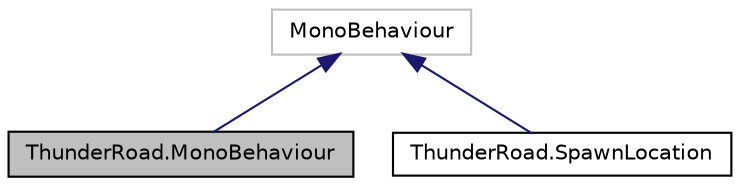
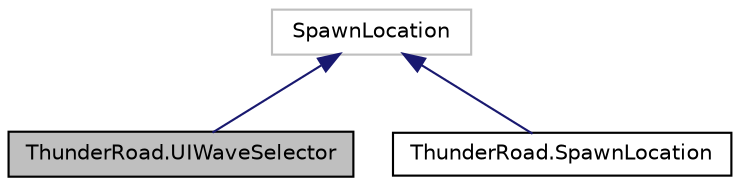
  digraph {
    node [color=black fillcolor=white fontname=Helvetica fontsize=10 shape=record style=filled]
    edge [color=midnightblue dir=back fontname=Helvetica fontsize=10 labelfontname=Helvetica labelfontsize=10 style=solid]
-   n1 [fillcolor=grey75 fontcolor=black height=0.2 label="ThunderRoad.MonoBehaviour" width=0.4]
-   n2 [color=grey75 height=0.2 label=MonoBehaviour width=0.4]
+   n1 [fillcolor=grey75 fontcolor=black height=0.2 label="ThunderRoad.UIWaveSelector" width=0.4]
+   n2 [color=grey75 height=0.2 label=SpawnLocation width=0.4]
    n3 [height=0.2 label="ThunderRoad.SpawnLocation" width=0.4]
    n2 -> n1
    n2 -> n3
  }
